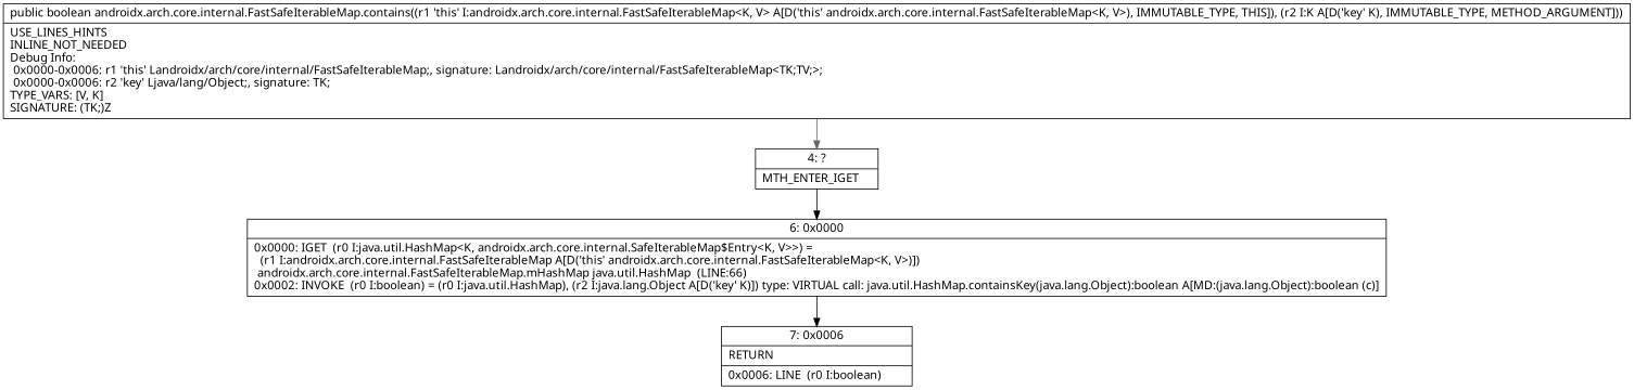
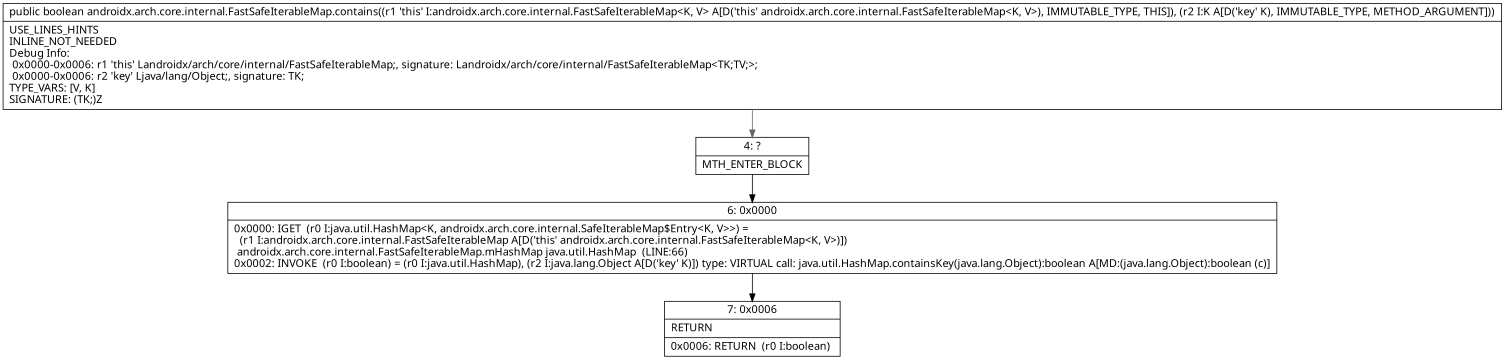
  digraph {
    fontname="Noto Sans"
    node [fontname="Noto Sans" shape=record]
    edge [color=black fontname="Noto Sans"]
-   n1 [label="{4\:\ ?|MTH_ENTER_IGET\l}"]
+   n1 [label="{4\:\ ?|MTH_ENTER_BLOCK\l}"]
    n2 [label="{6\:\ 0x0000|0x0000: IGET  (r0 I:java.util.HashMap\<K, androidx.arch.core.internal.SafeIterableMap$Entry\<K, V\>\>) = \l  (r1 I:androidx.arch.core.internal.FastSafeIterableMap A[D('this' androidx.arch.core.internal.FastSafeIterableMap\<K, V\>)])\l androidx.arch.core.internal.FastSafeIterableMap.mHashMap java.util.HashMap  (LINE:66)\l0x0002: INVOKE  (r0 I:boolean) = (r0 I:java.util.HashMap), (r2 I:java.lang.Object A[D('key' K)]) type: VIRTUAL call: java.util.HashMap.containsKey(java.lang.Object):boolean A[MD:(java.lang.Object):boolean (c)]\l}"]
-   n3 [label="{7\:\ 0x0006|RETURN\l|0x0006: LINE  (r0 I:boolean) \l}"]
+   n3 [label="{7\:\ 0x0006|RETURN\l|0x0006: RETURN  (r0 I:boolean) \l}"]
    n4 [label="{public boolean androidx.arch.core.internal.FastSafeIterableMap.contains((r1 'this' I:androidx.arch.core.internal.FastSafeIterableMap\<K, V\> A[D('this' androidx.arch.core.internal.FastSafeIterableMap\<K, V\>), IMMUTABLE_TYPE, THIS]), (r2 I:K A[D('key' K), IMMUTABLE_TYPE, METHOD_ARGUMENT]))  | USE_LINES_HINTS\lINLINE_NOT_NEEDED\lDebug Info:\l  0x0000\-0x0006: r1 'this' Landroidx\/arch\/core\/internal\/FastSafeIterableMap;, signature: Landroidx\/arch\/core\/internal\/FastSafeIterableMap\<TK;TV;\>;\l  0x0000\-0x0006: r2 'key' Ljava\/lang\/Object;, signature: TK;\lTYPE_VARS: [V, K]\lSIGNATURE: (TK;)Z\l}"]
    n1 -> n2
    n2 -> n3
    n4 -> n1 [color=gray40]
  }
